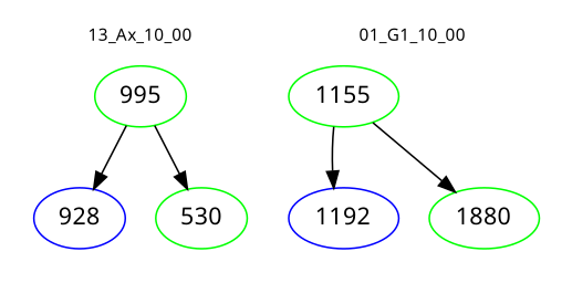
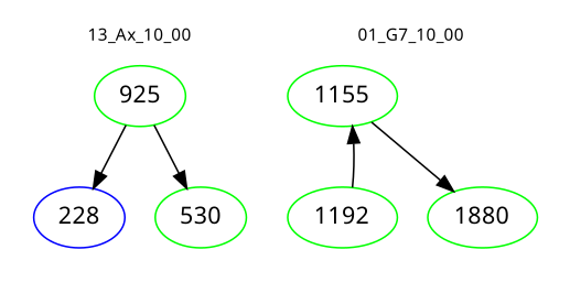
  digraph {
    fontname="Noto Sans"
    node [color=green fontname="Noto Sans"]
    edge [color=black fontname="Noto Sans"]
-   n1 [label=995]
-   n2 [color=blue label=928]
+   n1 [label=925]
+   n2 [color=blue label=228]
    n3 [label=530]
    n4 [label=1155]
-   n5 [color=blue label=1192]
+   n5 [label=1192]
    n6 [label=1880]
    subgraph cluster_1 {
      color=white
      fontsize=10
      label="13_Ax_10_00"
      n1
      n2
      n3
    }
    subgraph cluster_2 {
      color=white
      fontsize=10
-     label="01_G1_10_00"
+     label="01_G7_10_00"
      n4
      n5
      n6
    }
    n1 -> n2
    n1 -> n3
-   n4 -> n5
+   n5 -> n4
    n4 -> n6
  }
